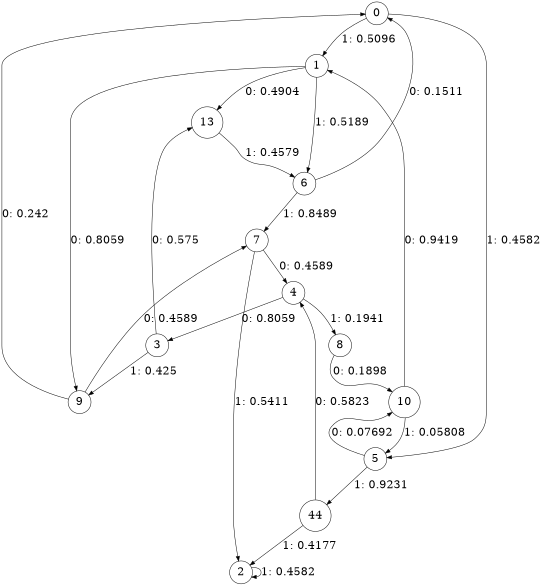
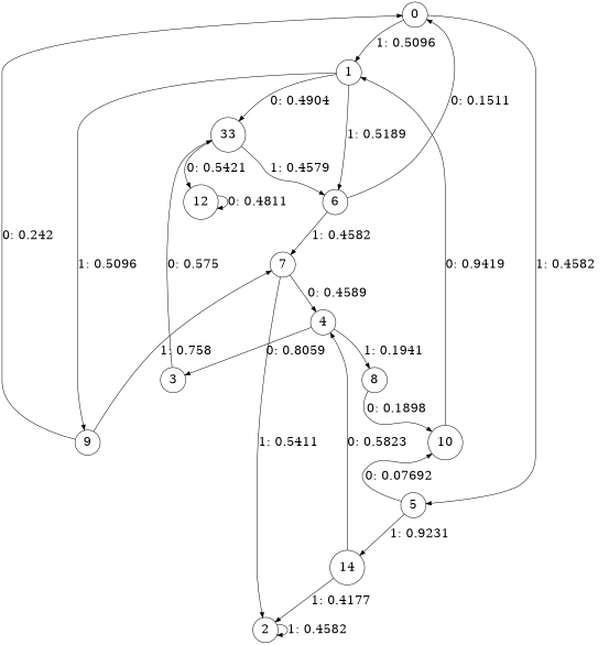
  digraph {
    node [fontsize=24 shape=circle]
    edge [fontsize=24]
    0
    1
    5
-   13
+   13 [label=33]
    9
    6
    10
-   14 [label=44]
+   14
+   12
    7
    2
    4
    3
    8
    0 -> 1 [label="1: 0.5096   "]
    0 -> 5 [label="1: 0.4582   "]
    1 -> 13 [label="0: 0.4904   "]
-   1 -> 9 [label="0: 0.8059   "]
+   1 -> 9 [label="1: 0.5096   "]
    1 -> 6 [label="1: 0.5189   "]
    5 -> 10 [label="0: 0.07692  "]
    5 -> 14 [label="1: 0.9231   "]
    13 -> 6 [label="1: 0.4579   "]
+   13 -> 12 [label="0: 0.5421   "]
    9 -> 0 [label="0: 0.242    "]
-   9 -> 7 [label="0: 0.4589   "]
+   9 -> 7 [label="1: 0.758    "]
    6 -> 0 [label="0: 0.1511   "]
-   6 -> 7 [label="1: 0.8489   "]
+   6 -> 7 [label="1: 0.4582   "]
    10 -> 1 [label="0: 0.9419   "]
-   10 -> 5 [label="1: 0.05808  "]
    14 -> 2 [label="1: 0.4177   "]
    14 -> 4 [label="0: 0.5823   "]
+   12 -> 12 [label="0: 0.4811   "]
    7 -> 2 [label="1: 0.5411   "]
    7 -> 4 [label="0: 0.4589   "]
    2 -> 2 [label="1: 0.4582   "]
    4 -> 3 [label="0: 0.8059   "]
    4 -> 8 [label="1: 0.1941   "]
    3 -> 13 [label="0: 0.575    "]
-   3 -> 9 [label="1: 0.425    "]
    8 -> 10 [label="0: 0.1898   "]
  }
